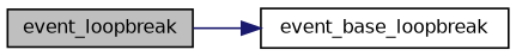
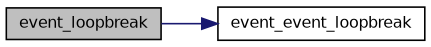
  digraph {
    rankdir=LR
    node [color=black fontname=Helvetica fontsize=10 shape=record style=filled]
    n1 [fillcolor=grey75 fontcolor=black height=0.2 label=event_loopbreak width=0.4]
-   n2 [fillcolor=white height=0.2 label=event_base_loopbreak width=0.4]
+   n2 [fillcolor=white height=0.2 label=event_event_loopbreak width=0.4]
    n1 -> n2 [color=midnightblue fontname=Helvetica fontsize=10 labelfontname=Helvetica labelfontsize=10 style=solid]
  }
